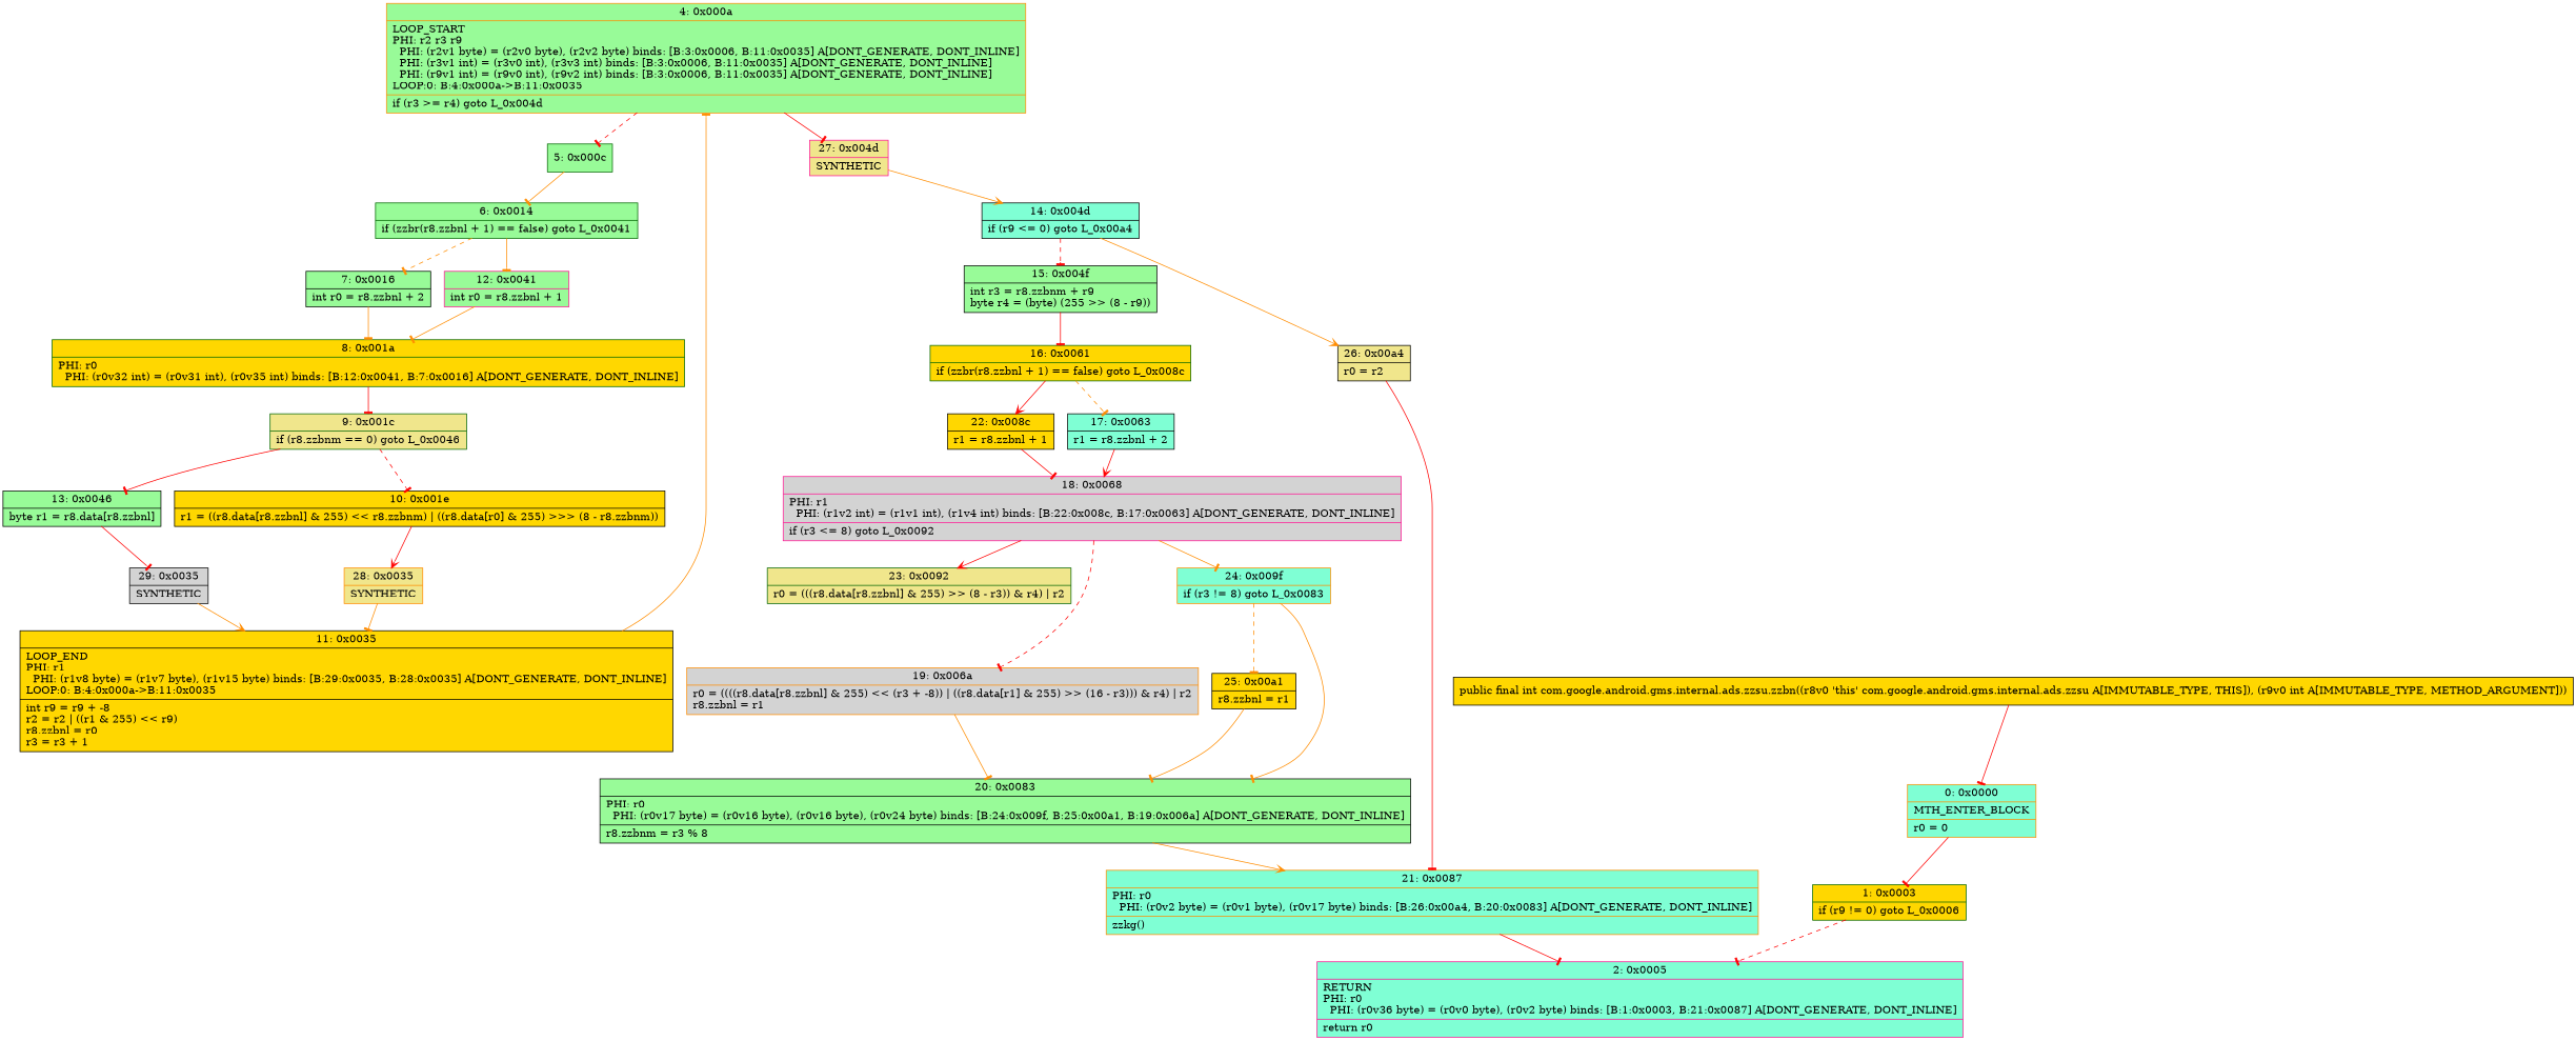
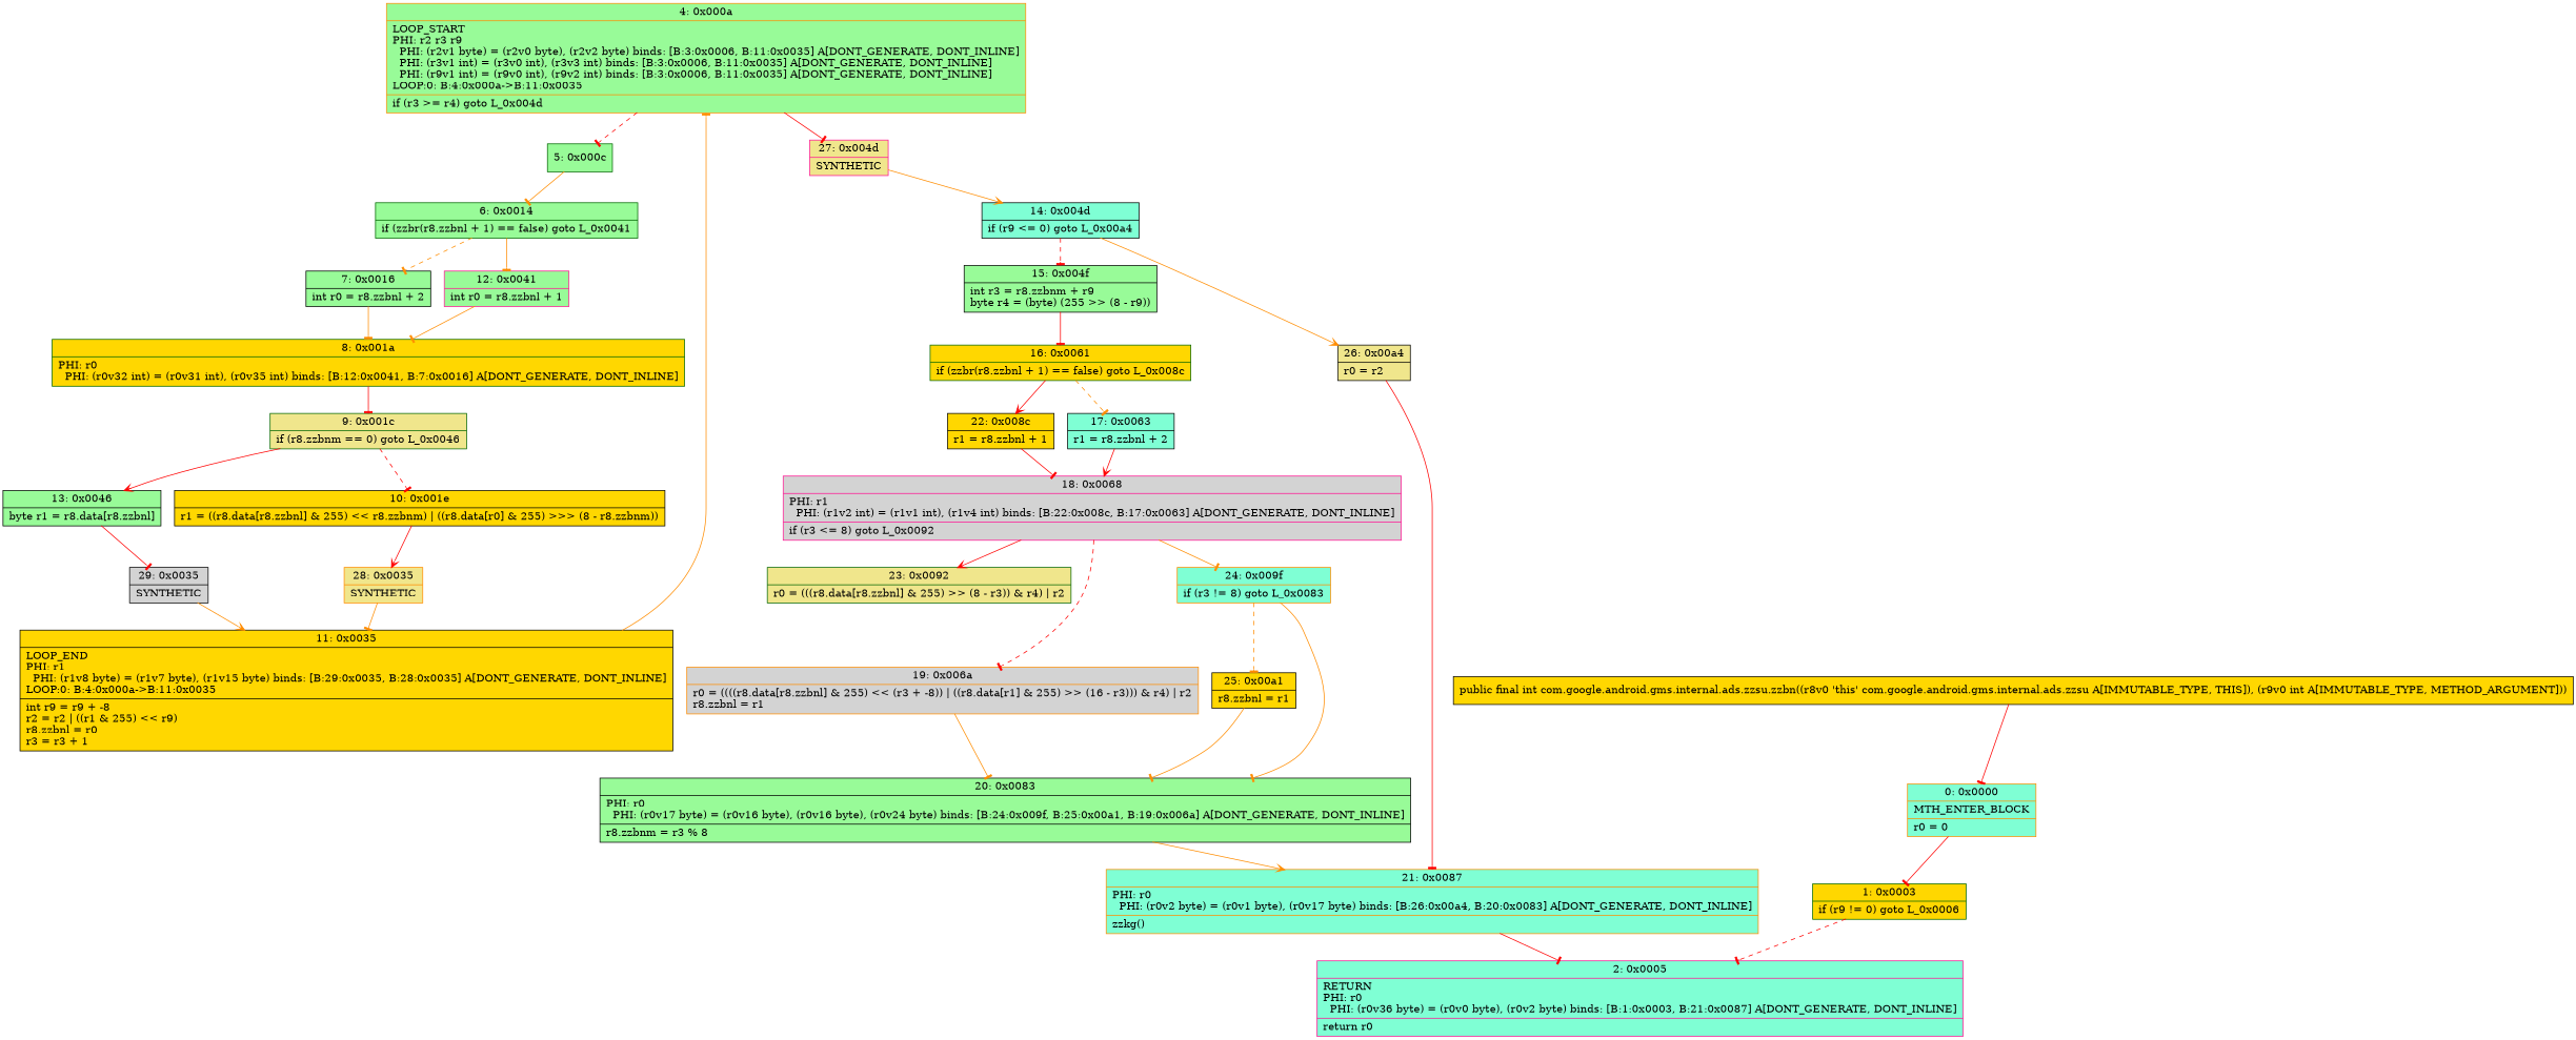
  digraph {
    node [color=black fillcolor=gold shape=record style=filled]
    edge [arrowhead=tee color=red]
    n1 [color=darkorange fillcolor=aquamarine label="{0\:\ 0x0000|MTH_ENTER_BLOCK\l|r0 = 0\l}"]
    n2 [color=darkgreen label="{1\:\ 0x0003|if (r9 != 0) goto L_0x0006\l}"]
    n3 [color=deeppink fillcolor=aquamarine label="{2\:\ 0x0005|RETURN\lPHI: r0 \l  PHI: (r0v36 byte) = (r0v0 byte), (r0v2 byte) binds: [B:1:0x0003, B:21:0x0087] A[DONT_GENERATE, DONT_INLINE]\l|return r0\l}"]
    n4 [color=darkorange fillcolor=palegreen label="{4\:\ 0x000a|LOOP_START\lPHI: r2 r3 r9 \l  PHI: (r2v1 byte) = (r2v0 byte), (r2v2 byte) binds: [B:3:0x0006, B:11:0x0035] A[DONT_GENERATE, DONT_INLINE]\l  PHI: (r3v1 int) = (r3v0 int), (r3v3 int) binds: [B:3:0x0006, B:11:0x0035] A[DONT_GENERATE, DONT_INLINE]\l  PHI: (r9v1 int) = (r9v0 int), (r9v2 int) binds: [B:3:0x0006, B:11:0x0035] A[DONT_GENERATE, DONT_INLINE]\lLOOP:0: B:4:0x000a\-\>B:11:0x0035\l|if (r3 \>= r4) goto L_0x004d\l}"]
    n5 [color=darkgreen fillcolor=palegreen label="{5\:\ 0x000c}"]
    n6 [color=deeppink fillcolor=khaki label="{27\:\ 0x004d|SYNTHETIC\l}"]
    n7 [color=darkgreen fillcolor=palegreen label="{6\:\ 0x0014|if (zzbr(r8.zzbnl + 1) == false) goto L_0x0041\l}"]
    n8 [fillcolor=aquamarine label="{14\:\ 0x004d|if (r9 \<= 0) goto L_0x00a4\l}"]
    n9 [fillcolor=palegreen label="{7\:\ 0x0016|int r0 = r8.zzbnl + 2\l}"]
    n10 [color=deeppink fillcolor=palegreen label="{12\:\ 0x0041|int r0 = r8.zzbnl + 1\l}"]
    n11 [color=darkgreen label="{8\:\ 0x001a|PHI: r0 \l  PHI: (r0v32 int) = (r0v31 int), (r0v35 int) binds: [B:12:0x0041, B:7:0x0016] A[DONT_GENERATE, DONT_INLINE]\l}"]
    n12 [color=darkgreen fillcolor=khaki label="{9\:\ 0x001c|if (r8.zzbnm == 0) goto L_0x0046\l}"]
    n13 [label="{10\:\ 0x001e|r1 = ((r8.data[r8.zzbnl] & 255) \<\< r8.zzbnm) \| ((r8.data[r0] & 255) \>\>\> (8 \- r8.zzbnm))\l}"]
    n14 [fillcolor=palegreen label="{13\:\ 0x0046|byte r1 = r8.data[r8.zzbnl]\l}"]
    n15 [color=darkorange fillcolor=khaki label="{28\:\ 0x0035|SYNTHETIC\l}"]
    n16 [fillcolor=lightgrey label="{29\:\ 0x0035|SYNTHETIC\l}"]
    n17 [label="{11\:\ 0x0035|LOOP_END\lPHI: r1 \l  PHI: (r1v8 byte) = (r1v7 byte), (r1v15 byte) binds: [B:29:0x0035, B:28:0x0035] A[DONT_GENERATE, DONT_INLINE]\lLOOP:0: B:4:0x000a\-\>B:11:0x0035\l|int r9 = r9 + \-8\lr2 = r2 \| ((r1 & 255) \<\< r9)\lr8.zzbnl = r0\lr3 = r3 + 1\l}"]
    n18 [fillcolor=palegreen label="{15\:\ 0x004f|int r3 = r8.zzbnm + r9\lbyte r4 = (byte) (255 \>\> (8 \- r9))\l}"]
    n19 [fillcolor=khaki label="{26\:\ 0x00a4|r0 = r2\l}"]
    n20 [color=darkgreen label="{16\:\ 0x0061|if (zzbr(r8.zzbnl + 1) == false) goto L_0x008c\l}"]
    n21 [color=darkorange fillcolor=aquamarine label="{21\:\ 0x0087|PHI: r0 \l  PHI: (r0v2 byte) = (r0v1 byte), (r0v17 byte) binds: [B:26:0x00a4, B:20:0x0083] A[DONT_GENERATE, DONT_INLINE]\l|zzkg()\l}"]
    n22 [fillcolor=aquamarine label="{17\:\ 0x0063|r1 = r8.zzbnl + 2\l}"]
    n23 [label="{22\:\ 0x008c|r1 = r8.zzbnl + 1\l}"]
    n24 [color=deeppink fillcolor=lightgrey label="{18\:\ 0x0068|PHI: r1 \l  PHI: (r1v2 int) = (r1v1 int), (r1v4 int) binds: [B:22:0x008c, B:17:0x0063] A[DONT_GENERATE, DONT_INLINE]\l|if (r3 \<= 8) goto L_0x0092\l}"]
    n25 [color=darkorange fillcolor=lightgrey label="{19\:\ 0x006a|r0 = ((((r8.data[r8.zzbnl] & 255) \<\< (r3 + \-8)) \| ((r8.data[r1] & 255) \>\> (16 \- r3))) & r4) \| r2\lr8.zzbnl = r1\l}"]
    n26 [color=darkgreen fillcolor=khaki label="{23\:\ 0x0092|r0 = (((r8.data[r8.zzbnl] & 255) \>\> (8 \- r3)) & r4) \| r2\l}"]
    n27 [color=darkorange fillcolor=aquamarine label="{24\:\ 0x009f|if (r3 != 8) goto L_0x0083\l}"]
    n28 [fillcolor=palegreen label="{20\:\ 0x0083|PHI: r0 \l  PHI: (r0v17 byte) = (r0v16 byte), (r0v16 byte), (r0v24 byte) binds: [B:24:0x009f, B:25:0x00a1, B:19:0x006a] A[DONT_GENERATE, DONT_INLINE]\l|r8.zzbnm = r3 % 8\l}"]
    n29 [label="{25\:\ 0x00a1|r8.zzbnl = r1\l}"]
    n30 [label="{public final int com.google.android.gms.internal.ads.zzsu.zzbn((r8v0 'this' com.google.android.gms.internal.ads.zzsu A[IMMUTABLE_TYPE, THIS]), (r9v0 int A[IMMUTABLE_TYPE, METHOD_ARGUMENT])) }"]
    n1 -> n2
    n2 -> n3 [style=dashed]
    n4 -> n5 [style=dashed]
    n4 -> n6
    n5 -> n7 [color=darkorange]
    n6 -> n8 [arrowhead=vee color=darkorange]
    n7 -> n9 [color=darkorange style=dashed]
    n7 -> n10 [color=darkorange]
    n8 -> n18 [style=dashed]
    n8 -> n19 [arrowhead=vee color=darkorange]
    n9 -> n11 [color=darkorange]
    n10 -> n11 [color=darkorange]
    n11 -> n12
    n12 -> n13 [style=dashed]
-   n12 -> n14
+   n12 -> n14 [arrowhead=vee]
    n13 -> n15 [arrowhead=vee]
    n14 -> n16
    n15 -> n17 [color=darkorange]
    n16 -> n17 [arrowhead=vee color=darkorange]
    n17 -> n4 [color=darkorange]
    n18 -> n20
    n19 -> n21
    n20 -> n22 [color=darkorange style=dashed]
    n20 -> n23 [arrowhead=vee]
    n21 -> n3
    n22 -> n24 [arrowhead=vee]
    n23 -> n24
    n24 -> n25 [style=dashed]
    n24 -> n26 [arrowhead=vee]
    n24 -> n27 [color=darkorange]
    n25 -> n28 [color=darkorange]
    n27 -> n28 [color=darkorange]
    n27 -> n29 [color=darkorange style=dashed]
    n28 -> n21 [arrowhead=vee color=darkorange]
    n29 -> n28 [color=darkorange]
    n30 -> n1
  }
